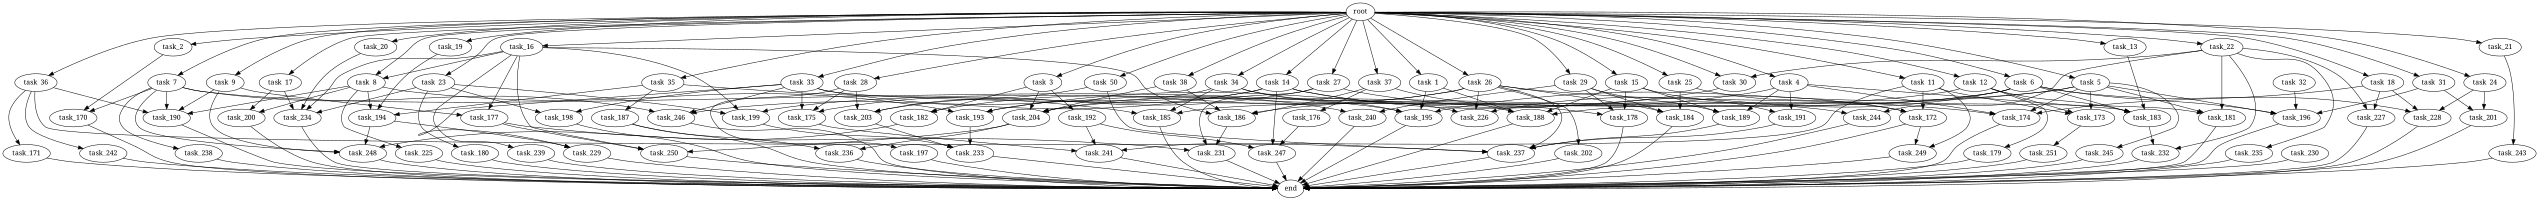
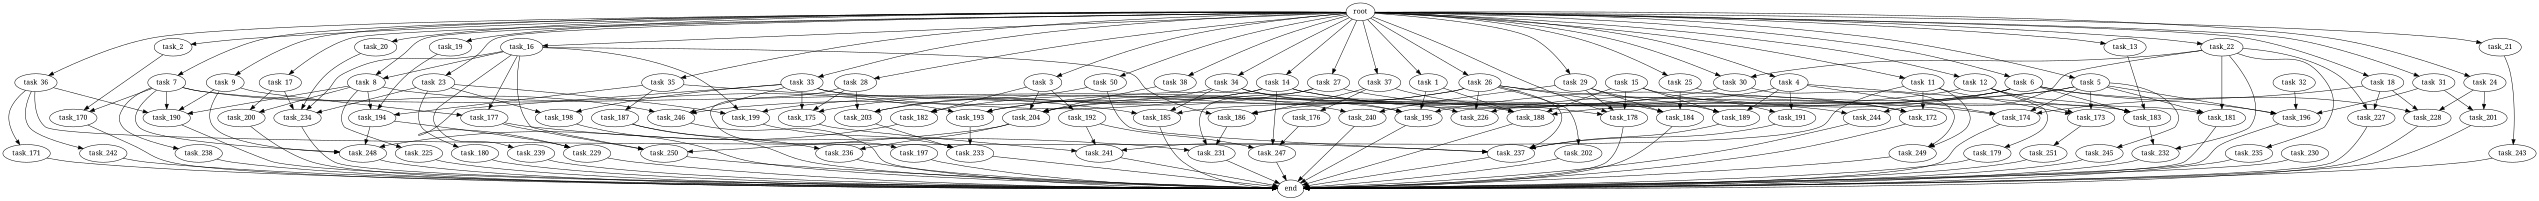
  digraph {
    fontname="Noto Serif"
    node [fontname="Noto Serif"]
    edge [fontname="Noto Serif"]
    task_8
    task_225
    task_200
    task_193
    task_194
    task_190
    end
    task_233
    task_229
    task_248
    task_239
    task_173
    task_251
    task_189
    task_237
    task_17
    task_234
    task_204
    task_236
    task_250
    task_242
    task_35
    task_187
    task_185
    task_26
    task_184
    task_202
    task_182
    task_174
    task_226
    task_191
    task_15
    task_188
    task_178
    task_227
    task_177
    task_231
    task_33
    task_181
    task_240
    task_175
    task_198
    task_246
    task_241
    task_186
    task_7
    task_195
    task_170
    task_238
    task_176
    task_247
    task_13
    task_183
    task_232
    task_22
    task_244
    task_235
    task_30
    task_199
    task_5
    task_245
    task_196
    task_36
    task_171
    task_201
    task_6
    task_228
    task_249
    task_3
    task_192
    task_179
    task_230
    root
    task_12
    task_21
    task_18
    task_31
    task_9
    task_28
    task_34
    n81 [label=task_50]
    task_2
    task_29
    task_38
    task_16
    task_14
    task_24
    task_19
    task_25
    task_4
    task_27
    task_23
    task_37
    task_1
    task_11
    task_20
    task_243
    task_197
    task_203
    task_32
    task_172
    task_180
    task_8 -> task_225
    task_8 -> task_200
    task_8 -> task_193
    task_8 -> task_194
    task_8 -> task_190
    task_225 -> end
    task_200 -> end
    task_193 -> task_233
    task_194 -> task_229
    task_194 -> task_248
    task_190 -> end
    task_233 -> end
    task_229 -> end
    task_248 -> end
    task_239 -> end
    task_173 -> task_251
    task_251 -> end
    task_189 -> task_237
    task_237 -> end
    task_17 -> task_200
    task_17 -> task_234
    task_234 -> end
    task_204 -> task_236
    task_204 -> task_250
    task_236 -> end
    task_250 -> end
    task_242 -> end
    task_35 -> task_194
    task_35 -> task_187
    task_35 -> task_185
    task_187 -> end
    task_187 -> task_236
    task_185 -> end
    task_26 -> task_237
    task_26 -> task_204
    task_26 -> task_184
    task_26 -> task_202
    task_26 -> task_182
    task_26 -> task_174
    task_26 -> task_226
    task_184 -> end
    task_202 -> end
    task_182 -> task_248
    task_174 -> end
    task_191 -> task_237
    task_15 -> task_189
    task_15 -> task_191
    task_15 -> task_188
    task_15 -> task_178
    task_188 -> end
    task_178 -> end
    task_227 -> end
    task_177 -> task_250
    task_177 -> task_231
    task_231 -> end
    task_33 -> task_229
    task_33 -> task_181
    task_33 -> task_240
    task_33 -> task_175
    task_33 -> task_198
    task_33 -> task_246
    task_181 -> end
    task_240 -> end
    task_175 -> task_241
    task_198 -> end
    task_246 -> end
    task_241 -> end
    task_186 -> task_231
    task_7 -> task_190
    task_7 -> task_248
    task_7 -> task_246
    task_7 -> task_195
    task_7 -> task_170
    task_7 -> task_238
    task_195 -> end
    task_170 -> end
    task_238 -> end
    task_176 -> task_247
    task_247 -> end
    task_13 -> task_183
    task_183 -> task_232
    task_232 -> end
    task_22 -> task_227
    task_22 -> task_181
    task_22 -> task_232
    task_22 -> task_244
    task_22 -> task_235
    task_22 -> task_30
    task_244 -> end
    task_235 -> end
    task_30 -> task_193
-   task_172 -> task_249
+   task_30 -> task_249
    task_199 -> task_233
    task_5 -> task_173
    task_5 -> task_174
    task_5 -> task_188
    task_5 -> task_181
    task_5 -> task_195
    task_5 -> task_245
    task_5 -> task_196
    task_245 -> end
    task_196 -> end
    task_36 -> task_190
    task_36 -> task_237
    task_36 -> task_242
    task_36 -> task_171
    task_171 -> end
    task_201 -> end
    task_6 -> task_204
    task_6 -> task_185
    task_6 -> task_226
    task_6 -> task_183
    task_6 -> task_196
    task_6 -> task_228
    task_228 -> end
    task_249 -> end
    task_3 -> task_204
    task_3 -> task_182
    task_3 -> task_192
    task_192 -> task_241
    task_192 -> task_247
    task_179 -> end
    task_230 -> end
    root -> task_8
    root -> task_17
    root -> task_35
    root -> task_26
-   root -> task_15
+   root -> task_178
    root -> task_33
    root -> task_7
    root -> task_13
    root -> task_22
    root -> task_30
    root -> task_5
    root -> task_36
    root -> task_6
    root -> task_3
    root -> task_12
    root -> task_21
    root -> task_18
    root -> task_31
    root -> task_9
    root -> task_28
    root -> task_34
    root -> n81
    root -> task_2
    root -> task_29
    root -> task_38
    root -> task_16
    root -> task_14
    root -> task_24
    root -> task_19
    root -> task_25
    root -> task_4
    root -> task_27
    root -> task_23
    root -> task_37
    root -> task_1
    root -> task_11
    root -> task_20
    task_12 -> task_173
    task_12 -> task_183
    task_12 -> task_199
    task_12 -> task_179
    task_21 -> task_243
    task_18 -> task_174
    task_18 -> task_227
    task_18 -> task_228
    task_31 -> task_196
    task_31 -> task_201
    task_9 -> task_190
    task_9 -> task_248
    task_9 -> task_177
    task_28 -> task_175
    task_28 -> task_197
    task_28 -> task_203
    task_34 -> task_193
    task_34 -> task_185
    task_34 -> task_226
    task_34 -> task_195
    n81 -> task_237
    n81 -> task_203
    task_2 -> task_170
    task_29 -> task_189
    task_29 -> task_184
    task_29 -> task_178
    task_29 -> task_240
    task_38 -> task_204
-   task_38 -> task_186
    task_16 -> task_8
    task_16 -> task_239
    task_16 -> task_234
    task_16 -> task_250
    task_16 -> task_177
    task_16 -> task_186
    task_16 -> task_199
    task_14 -> task_178
    task_14 -> task_246
    task_14 -> task_247
    task_14 -> task_244
    task_14 -> task_203
    task_24 -> task_201
    task_24 -> task_228
    task_19 -> task_194
    task_25 -> task_184
    task_25 -> task_172
    task_4 -> task_189
    task_4 -> task_174
    task_4 -> task_191
    task_4 -> task_186
    task_4 -> task_183
    task_27 -> task_231
    task_27 -> task_175
    task_27 -> task_172
    task_23 -> task_234
    task_23 -> task_198
    task_23 -> task_199
    task_23 -> task_180
    task_37 -> task_188
    task_37 -> task_186
    task_37 -> task_176
    task_1 -> task_188
    task_1 -> task_195
    task_11 -> task_173
    task_11 -> task_241
    task_11 -> task_249
    task_11 -> task_172
    task_20 -> task_234
    task_243 -> end
    task_197 -> end
    task_203 -> task_233
    task_32 -> task_196
    task_172 -> end
    task_180 -> end
  }
